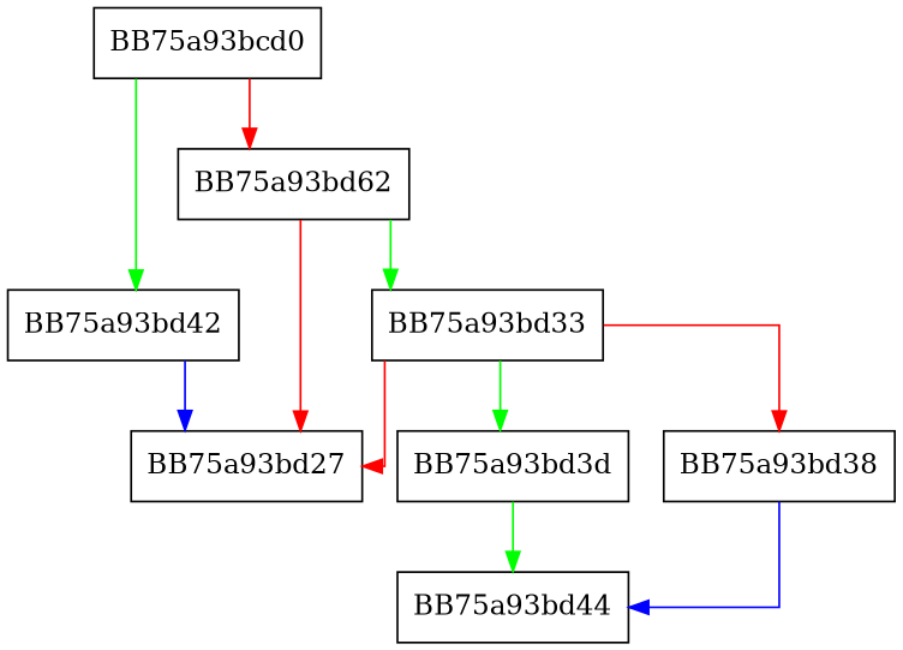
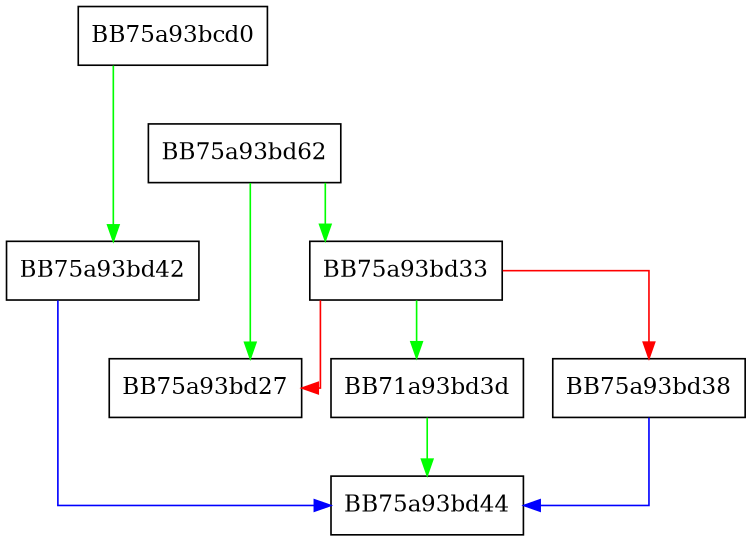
  digraph {
    splines=ortho
    node [shape=box]
    edge [color=green]
    BB75a93bcd0
    BB75a93bd42
    n3 [label=BB75a93bd62]
    BB75a93bd44
    BB75a93bd33
    BB75a93bd27
-   BB75a93bd3d
+   BB75a93bd3d [label=BB71a93bd3d]
    BB75a93bd38
    BB75a93bcd0 -> BB75a93bd42
-   BB75a93bcd0 -> n3 [color=red]
-   BB75a93bd42 -> BB75a93bd27 [color=blue]
+   BB75a93bd42 -> BB75a93bd44 [color=blue]
    n3 -> BB75a93bd33
-   n3 -> BB75a93bd27 [color=red]
+   n3 -> BB75a93bd27
    BB75a93bd33 -> BB75a93bd27 [color=red]
    BB75a93bd33 -> BB75a93bd3d
    BB75a93bd33 -> BB75a93bd38 [color=red]
    BB75a93bd3d -> BB75a93bd44
    BB75a93bd38 -> BB75a93bd44 [color=blue]
  }
